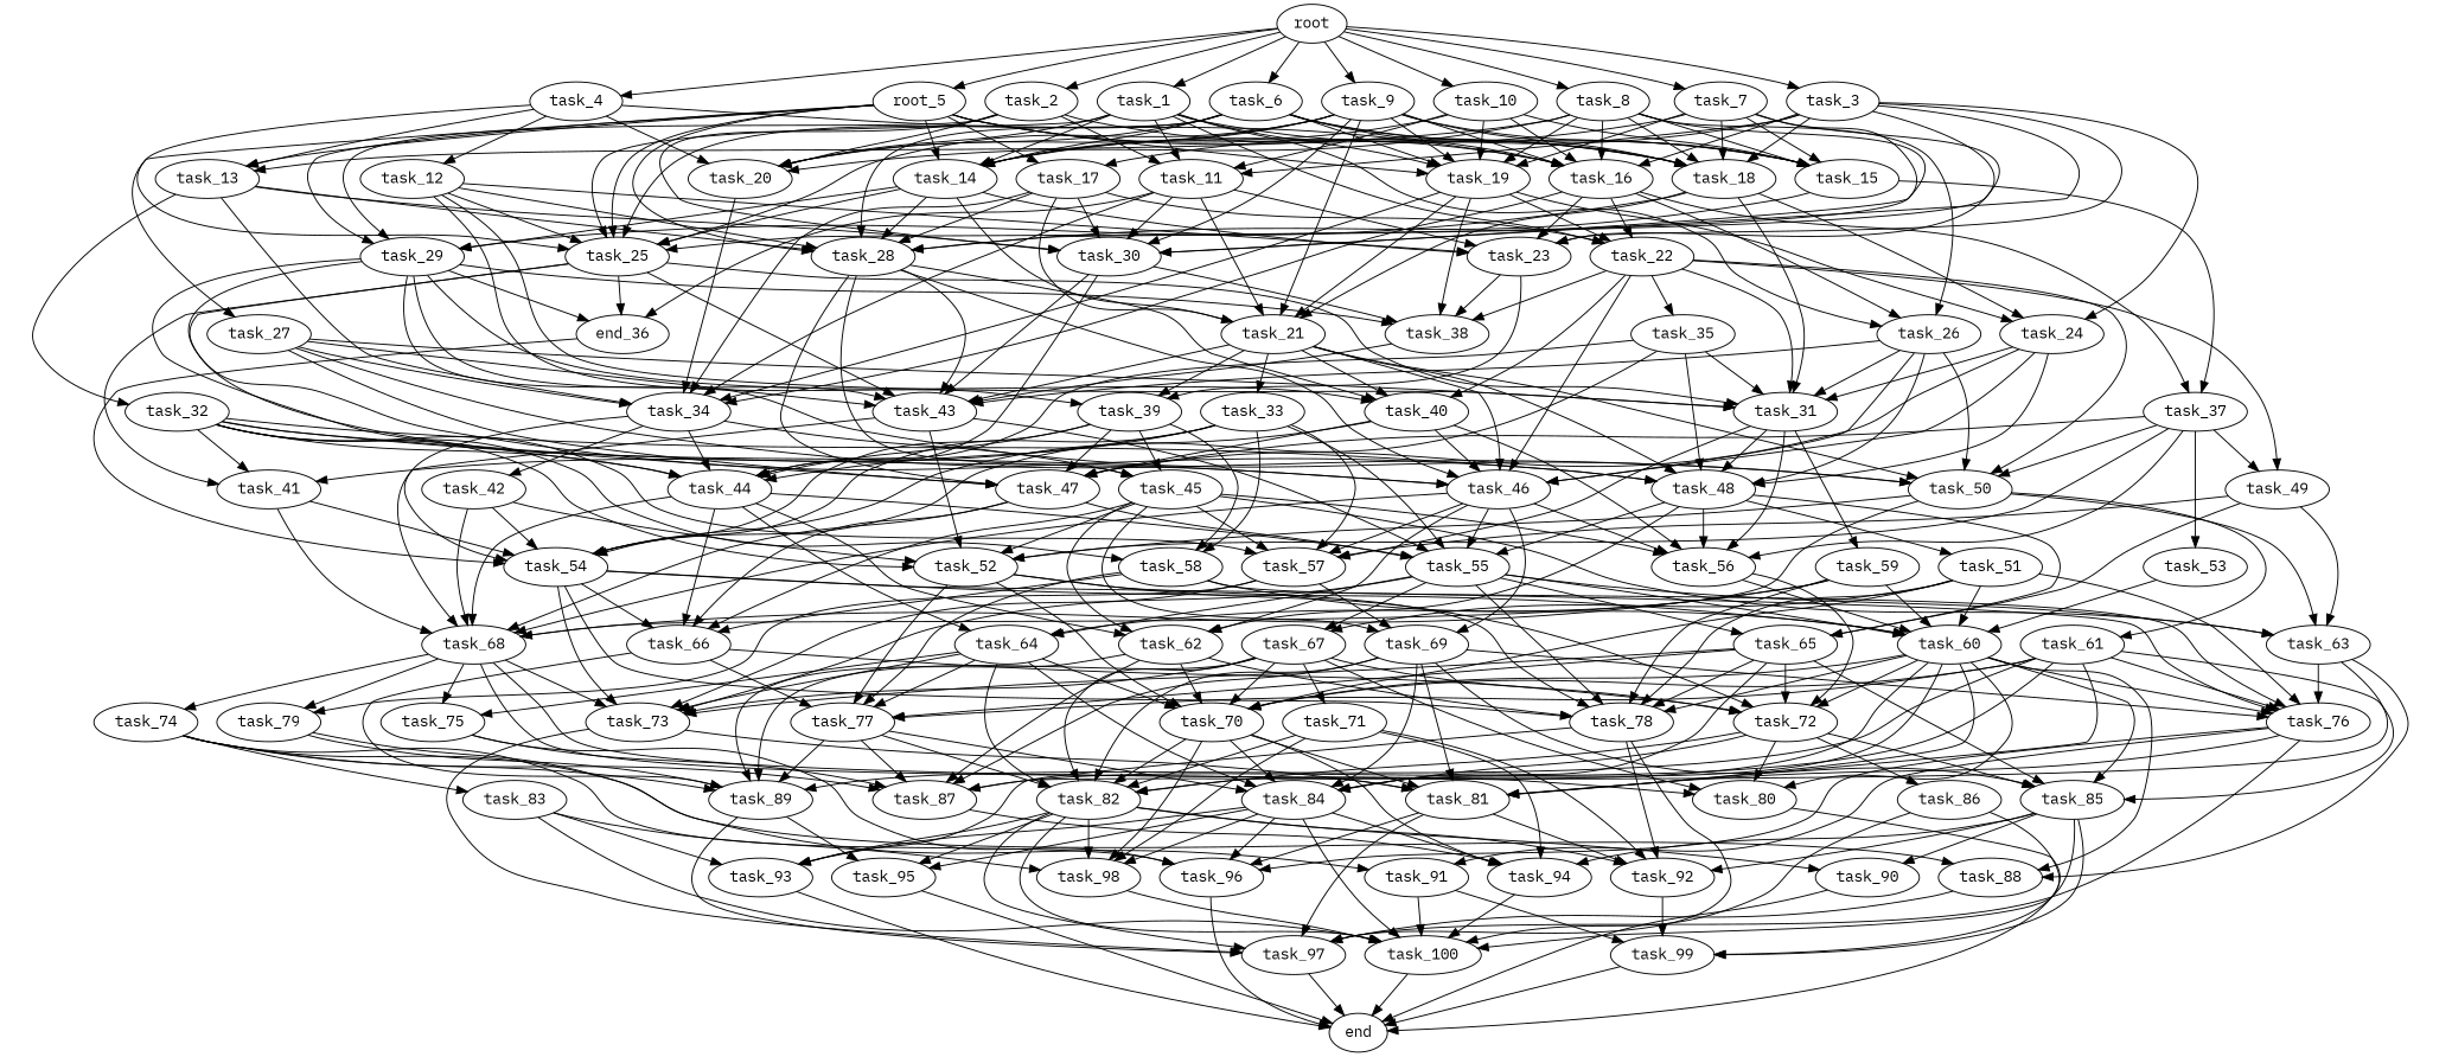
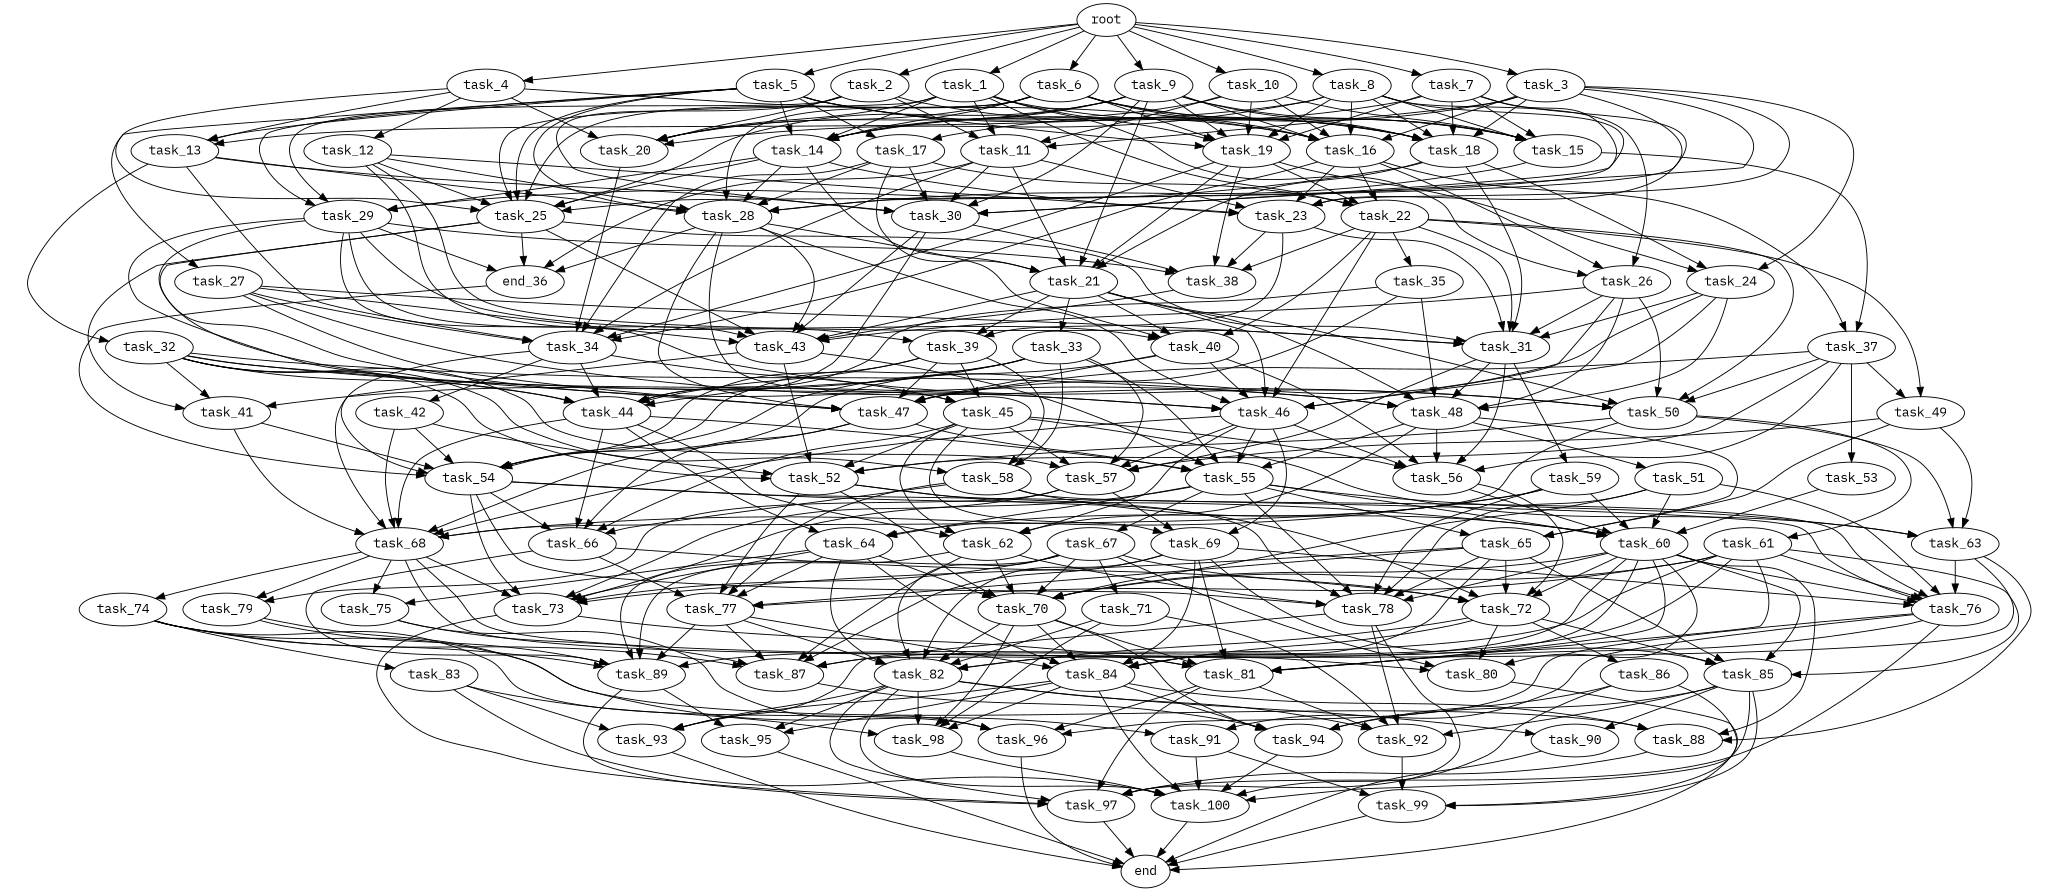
  digraph {
    fontname="IBM Plex Mono"
    node [fontname="IBM Plex Mono"]
    edge [fontname="IBM Plex Mono"]
    task_75
    task_96
    task_87
    end
    task_94
    task_100
    task_92
    task_99
    task_19
    task_22
    task_21
    task_38
    task_34
    task_24
    task_50
    task_31
    task_49
    task_40
    task_46
    task_35
    task_48
    task_39
    task_43
    task_33
    task_42
    task_54
    task_44
    task_45
    task_47
    task_68
    task_73
    task_79
    task_81
    task_74
    task_80
    task_97
    task_89
    task_91
    task_88
    task_83
    task_71
    task_82
    task_98
    task_95
    task_93
    task_90
    task_60
    task_85
    task_84
    task_76
    task_72
    task_78
    task_70
    task_86
    task_61
    task_52
    task_63
    task_77
    task_56
    task_59
    task_57
    task_65
    task_51
    task_55
    task_62
    task_64
    task_69
    task_10
    task_16
    task_11
    task_15
    task_14
    task_23
    task_37
    task_26
    n76 [label=end_36]
    task_30
    task_28
    task_25
    task_29
    task_12
    task_41
    task_58
    task_53
    task_66
    task_67
    root
    task_7
    task_2
-   task_5 [label=root_5]
+   task_5
    task_8
    task_9
    task_1
    task_6
    task_4
    task_3
    task_18
    task_20
    task_27
    task_13
    task_17
    task_32
    task_75 -> task_96
    task_75 -> task_87
    task_96 -> end
    task_87 -> task_94
    task_94 -> task_100
    task_100 -> end
    task_92 -> task_99
    task_99 -> end
    task_19 -> task_22
    task_19 -> task_21
    task_19 -> task_38
    task_19 -> task_34
    task_19 -> task_24
    task_22 -> task_38
    task_22 -> task_50
    task_22 -> task_31
    task_22 -> task_49
    task_22 -> task_40
    task_22 -> task_46
    task_22 -> task_35
    task_21 -> task_50
    task_21 -> task_40
    task_21 -> task_46
    task_21 -> task_48
    task_21 -> task_39
    task_21 -> task_43
    task_21 -> task_33
    task_38 -> task_43
    task_34 -> task_42
    task_34 -> task_54
    task_34 -> task_44
    task_34 -> task_45
    task_24 -> task_31
    task_24 -> task_46
    task_24 -> task_48
    task_24 -> task_47
    task_50 -> task_68
    task_50 -> task_61
    task_50 -> task_52
    task_50 -> task_63
    task_31 -> task_48
    task_31 -> task_56
    task_31 -> task_59
    task_31 -> task_57
    task_49 -> task_63
    task_49 -> task_57
    task_49 -> task_65
    task_40 -> task_46
    task_40 -> task_54
    task_40 -> task_47
    task_40 -> task_56
    task_46 -> task_68
    task_46 -> task_56
    task_46 -> task_57
    task_46 -> task_55
    task_46 -> task_62
    task_46 -> task_69
    task_35 -> task_48
    task_35 -> task_54
    task_35 -> task_44
    task_48 -> task_56
    task_48 -> task_65
    task_48 -> task_51
    task_48 -> task_55
    task_48 -> task_62
    task_39 -> task_54
    task_39 -> task_44
    task_39 -> task_45
    task_39 -> task_47
    task_39 -> task_58
    task_43 -> task_68
    task_43 -> task_52
    task_43 -> task_55
    task_33 -> task_54
    task_33 -> task_44
    task_33 -> task_57
    task_33 -> task_55
    task_33 -> task_41
    task_33 -> task_58
    task_42 -> task_54
    task_42 -> task_68
    task_42 -> task_52
    task_54 -> task_73
    task_54 -> task_60
    task_54 -> task_76
    task_54 -> task_78
    task_54 -> task_66
    task_44 -> task_68
    task_44 -> task_55
    task_44 -> task_62
    task_44 -> task_64
    task_44 -> task_66
    task_45 -> task_52
    task_45 -> task_63
    task_45 -> task_56
    task_45 -> task_57
    task_45 -> task_62
    task_45 -> task_69
    task_45 -> task_66
    task_47 -> task_68
    task_47 -> task_55
    task_47 -> task_66
    task_68 -> task_75
    task_68 -> task_73
    task_68 -> task_79
    task_68 -> task_81
    task_68 -> task_74
    task_68 -> task_80
    task_73 -> task_81
    task_73 -> task_97
    task_79 -> task_89
    task_79 -> task_91
    task_81 -> task_96
    task_81 -> task_92
    task_81 -> task_97
    task_74 -> task_96
    task_74 -> task_87
    task_74 -> task_89
    task_74 -> task_88
    task_74 -> task_83
    task_80 -> end
    task_97 -> end
    task_89 -> task_97
    task_89 -> task_95
    task_91 -> task_100
    task_91 -> task_99
    task_88 -> task_97
    task_83 -> task_100
    task_83 -> task_98
    task_83 -> task_93
-   task_71 -> task_94
+   task_86 -> task_94
    task_71 -> task_92
    task_71 -> task_82
    task_71 -> task_98
    task_82 -> task_100
    task_82 -> task_92
    task_82 -> task_97
    task_82 -> task_98
    task_82 -> task_95
    task_82 -> task_93
    task_82 -> task_90
    task_98 -> task_100
    task_95 -> end
    task_93 -> end
    task_90 -> end
    task_60 -> task_81
    task_60 -> task_80
    task_60 -> task_88
    task_60 -> task_82
    task_60 -> task_85
    task_60 -> task_84
    task_60 -> task_76
    task_60 -> task_72
    task_60 -> task_78
    task_60 -> task_70
    task_85 -> task_94
    task_85 -> task_100
    task_85 -> task_92
    task_85 -> task_99
    task_85 -> task_90
-   task_84 -> task_96
+   task_84 -> task_88
    task_84 -> task_94
    task_84 -> task_100
    task_84 -> task_98
    task_84 -> task_95
    task_84 -> task_93
    task_76 -> task_96
    task_76 -> task_81
    task_76 -> task_97
    task_76 -> task_91
    task_72 -> task_80
    task_72 -> task_82
    task_72 -> task_85
    task_72 -> task_84
    task_72 -> task_86
    task_78 -> task_92
    task_78 -> task_97
    task_78 -> task_93
    task_70 -> task_94
    task_70 -> task_81
    task_70 -> task_82
    task_70 -> task_98
    task_70 -> task_84
    task_86 -> task_100
    task_86 -> task_99
    task_61 -> task_87
    task_61 -> task_81
    task_61 -> task_89
    task_61 -> task_85
    task_61 -> task_76
    task_61 -> task_70
    task_61 -> task_77
    task_52 -> task_72
    task_52 -> task_78
    task_52 -> task_70
    task_52 -> task_77
    task_63 -> task_87
    task_63 -> task_88
    task_63 -> task_76
    task_77 -> task_87
    task_77 -> task_89
    task_77 -> task_82
    task_77 -> task_84
    task_56 -> task_60
    task_56 -> task_72
    task_59 -> task_68
    task_59 -> task_60
    task_59 -> task_78
    task_59 -> task_64
    task_57 -> task_73
    task_57 -> task_79
    task_57 -> task_69
    task_65 -> task_73
    task_65 -> task_85
    task_65 -> task_84
    task_65 -> task_72
    task_65 -> task_78
    task_65 -> task_77
    task_51 -> task_60
    task_51 -> task_76
    task_51 -> task_78
    task_51 -> task_70
-   task_51 -> task_67
    task_55 -> task_73
    task_55 -> task_60
    task_55 -> task_78
    task_55 -> task_63
    task_55 -> task_65
    task_55 -> task_64
    task_55 -> task_67
    task_62 -> task_87
    task_62 -> task_89
    task_62 -> task_78
    task_62 -> task_70
    task_64 -> task_75
    task_64 -> task_73
    task_64 -> task_82
    task_64 -> task_84
    task_64 -> task_70
    task_64 -> task_77
    task_69 -> task_87
    task_69 -> task_81
    task_69 -> task_82
    task_69 -> task_85
    task_69 -> task_84
    task_69 -> task_76
    task_10 -> task_19
    task_10 -> task_16
    task_10 -> task_11
    task_10 -> task_15
    task_10 -> task_14
    task_16 -> task_22
    task_16 -> task_34
    task_16 -> task_23
    task_16 -> task_37
    task_16 -> task_26
    task_11 -> task_21
    task_11 -> task_34
    task_11 -> task_23
    task_11 -> n76
    task_11 -> task_30
    task_15 -> task_37
    task_15 -> task_28
    task_14 -> task_21
    task_14 -> task_23
    task_14 -> task_28
    task_14 -> task_25
    task_14 -> task_29
    task_23 -> task_38
-   task_35 -> task_31
+   task_23 -> task_31
    task_23 -> task_39
    task_37 -> task_50
    task_37 -> task_49
    task_37 -> task_47
    task_37 -> task_52
    task_37 -> task_56
    task_37 -> task_53
    task_26 -> task_50
    task_26 -> task_31
    task_26 -> task_46
    task_26 -> task_48
    task_26 -> task_43
    n76 -> task_54
    task_30 -> task_38
    task_30 -> task_43
    task_30 -> task_44
    task_28 -> task_40
    task_28 -> task_46
    task_28 -> task_43
    task_28 -> task_45
    task_28 -> task_47
+   task_28 -> n76
    task_25 -> task_31
    task_25 -> task_43
    task_25 -> task_44
    task_25 -> n76
    task_25 -> task_41
    task_29 -> task_38
    task_29 -> task_50
    task_29 -> task_40
    task_29 -> task_46
    task_29 -> task_48
    task_29 -> task_43
    task_29 -> n76
    task_12 -> task_31
    task_12 -> task_39
    task_12 -> task_23
    task_12 -> task_28
    task_12 -> task_25
    task_41 -> task_54
    task_41 -> task_68
    task_58 -> task_60
    task_58 -> task_76
    task_58 -> task_77
    task_58 -> task_66
    task_53 -> task_60
    task_66 -> task_89
    task_66 -> task_72
    task_66 -> task_77
    task_67 -> task_73
    task_67 -> task_80
    task_67 -> task_89
    task_67 -> task_71
    task_67 -> task_82
    task_67 -> task_72
    task_67 -> task_70
    root -> task_10
    root -> task_7
    root -> task_2
    root -> task_5
    root -> task_8
    root -> task_9
    root -> task_1
    root -> task_6
    root -> task_4
    root -> task_3
    task_7 -> task_19
    task_7 -> task_15
    task_7 -> task_14
    task_7 -> task_23
    task_7 -> task_25
    task_7 -> task_18
    task_2 -> task_11
    task_2 -> task_30
    task_2 -> task_29
    task_2 -> task_18
    task_2 -> task_20
    task_5 -> task_19
    task_5 -> task_16
    task_5 -> task_14
    task_5 -> task_28
    task_5 -> task_25
    task_5 -> task_29
    task_5 -> task_18
    task_5 -> task_27
    task_5 -> task_13
    task_5 -> task_17
    task_8 -> task_19
    task_8 -> task_16
    task_8 -> task_15
    task_8 -> task_26
    task_8 -> task_30
    task_8 -> task_18
    task_8 -> task_20
    task_8 -> task_13
    task_9 -> task_19
    task_9 -> task_21
    task_9 -> task_16
    task_9 -> task_15
    task_9 -> task_14
    task_9 -> task_30
    task_9 -> task_25
    task_9 -> task_18
    task_9 -> task_20
    task_1 -> task_19
    task_1 -> task_22
    task_1 -> task_11
    task_1 -> task_15
    task_1 -> task_14
    task_1 -> task_26
    task_1 -> task_25
    task_1 -> task_20
    task_6 -> task_19
    task_6 -> task_16
    task_6 -> task_15
    task_6 -> task_14
    task_6 -> task_28
    task_6 -> task_25
    task_6 -> task_18
    task_6 -> task_20
    task_4 -> task_16
    task_4 -> task_25
    task_4 -> task_12
    task_4 -> task_20
    task_4 -> task_13
    task_3 -> task_24
    task_3 -> task_16
    task_3 -> task_11
    task_3 -> task_23
    task_3 -> task_30
    task_3 -> task_28
    task_3 -> task_18
    task_3 -> task_17
    task_18 -> task_21
    task_18 -> task_24
    task_18 -> task_31
    task_18 -> task_29
    task_20 -> task_34
    task_27 -> task_34
    task_27 -> task_50
    task_27 -> task_31
    task_27 -> task_43
    task_27 -> task_47
    task_13 -> task_34
    task_13 -> task_30
    task_13 -> task_28
    task_13 -> task_32
    task_17 -> task_22
    task_17 -> task_21
    task_17 -> task_34
    task_17 -> task_30
    task_17 -> task_28
    task_32 -> task_46
    task_32 -> task_48
    task_32 -> task_44
    task_32 -> task_47
    task_32 -> task_52
    task_32 -> task_57
    task_32 -> task_41
    task_32 -> task_58
  }
